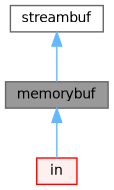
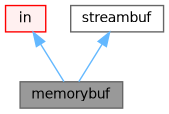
  digraph {
    node [color=gray40 fontname=Helvetica fontsize=10 shape=box style=filled]
    edge [color=steelblue1 dir=back fontname=Helvetica fontsize=10 labelfontname=Helvetica labelfontsize=10 style=solid]
    n1 [fillcolor=grey60 fontcolor=black height=0.2 label=memorybuf width=0.4]
    n2 [color=red fillcolor="#FFF0F0" height=0.2 label=in width=0.4]
    n3 [fillcolor=white height=0.2 label=streambuf width=0.4]
-   n1 -> n2
+   n2 -> n1
    n3 -> n1
  }
